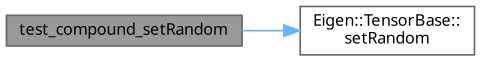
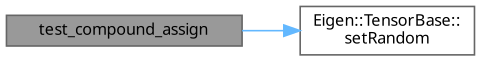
  digraph {
    rankdir=LR
    fontname="Noto Sans"
    node [fontname="Noto Sans" fontsize=10 shape=box style=filled]
-   n1 [color=gray40 fillcolor=grey60 fontcolor=black height=0.2 label=test_compound_setRandom width=0.4]
+   n1 [color=gray40 fillcolor=grey60 fontcolor=black height=0.2 label=test_compound_assign width=0.4]
    n2 [color=grey40 fillcolor=white height=0.2 label="Eigen::TensorBase::\lsetRandom" width=0.4]
    n1 -> n2 [color=steelblue1 fontname="Noto Sans" fontsize=10 labelfontname=Helvetica labelfontsize=10 style=solid]
  }
